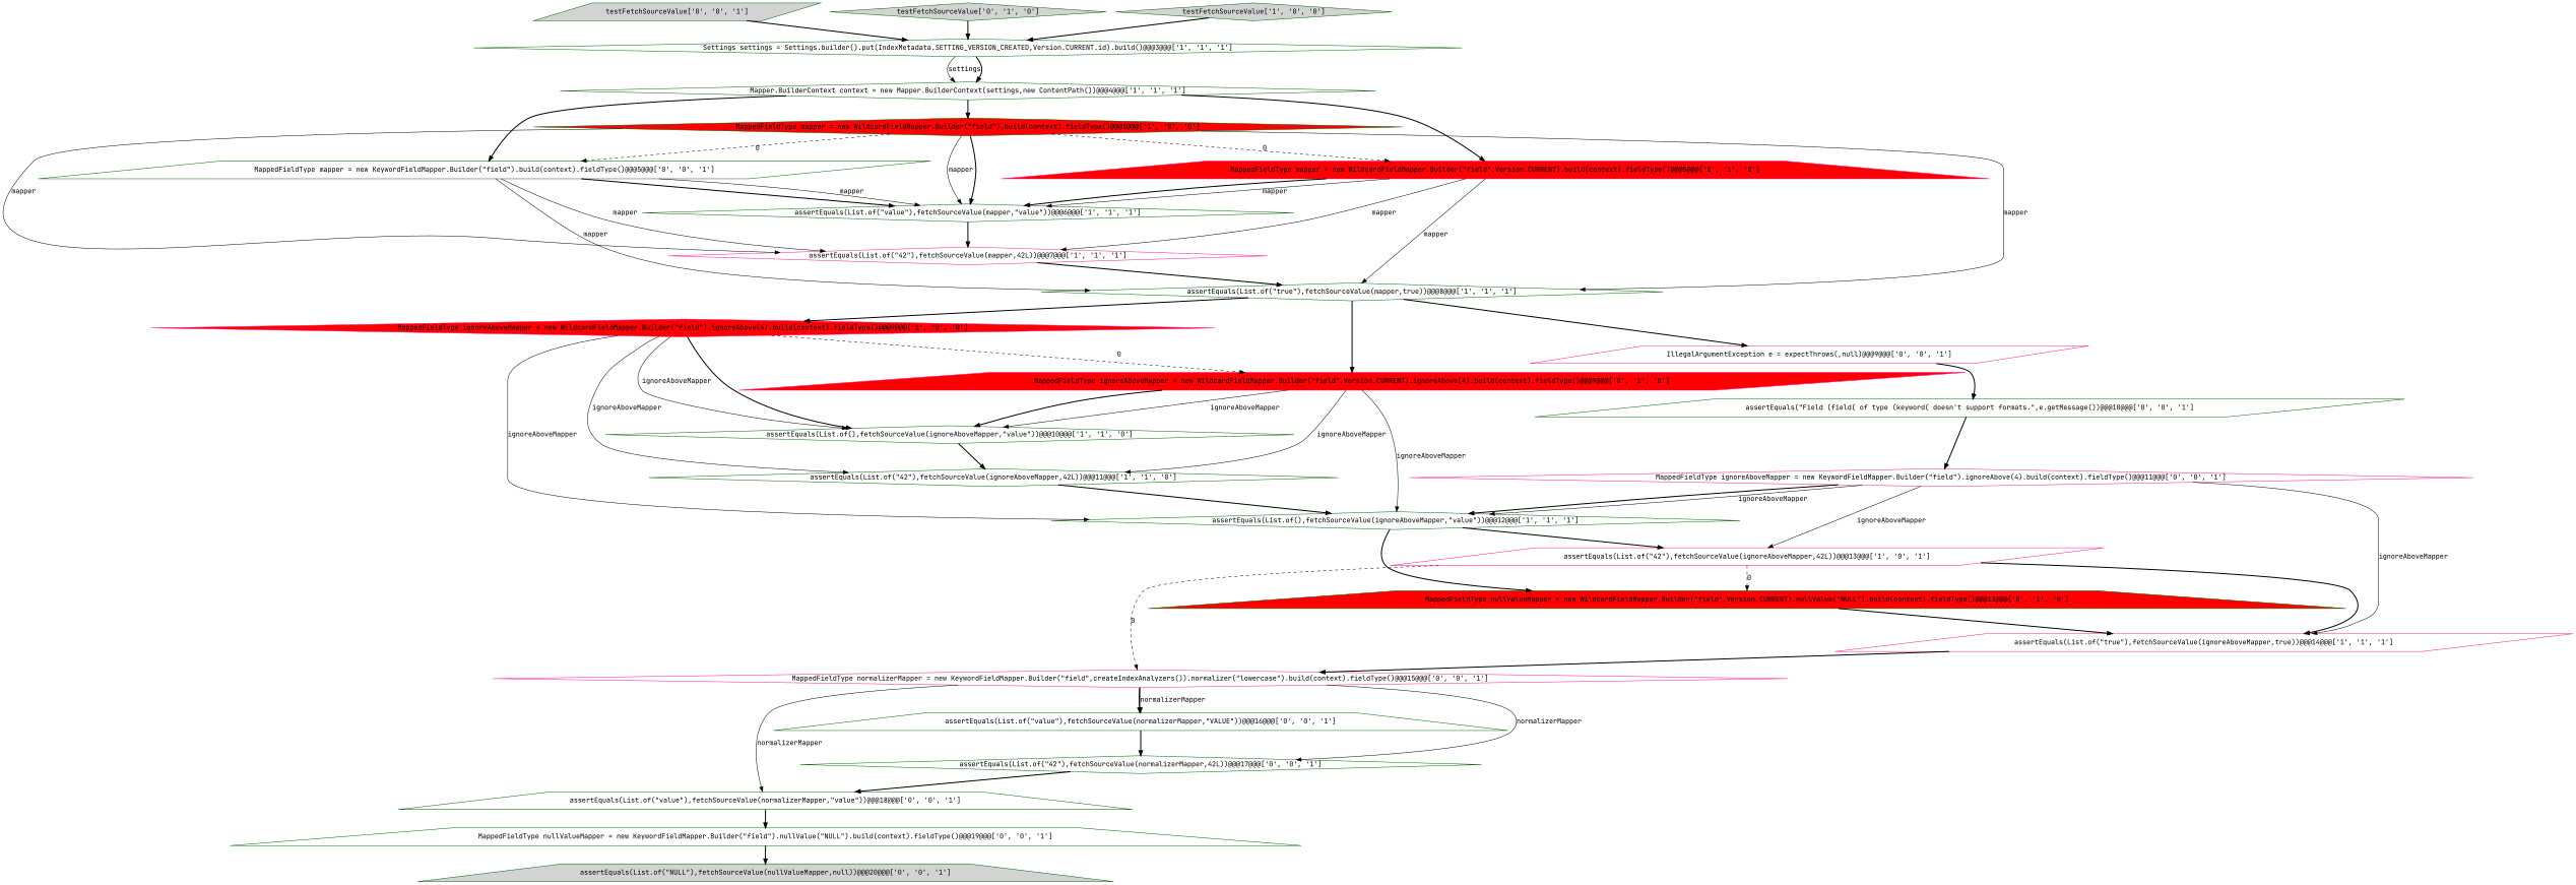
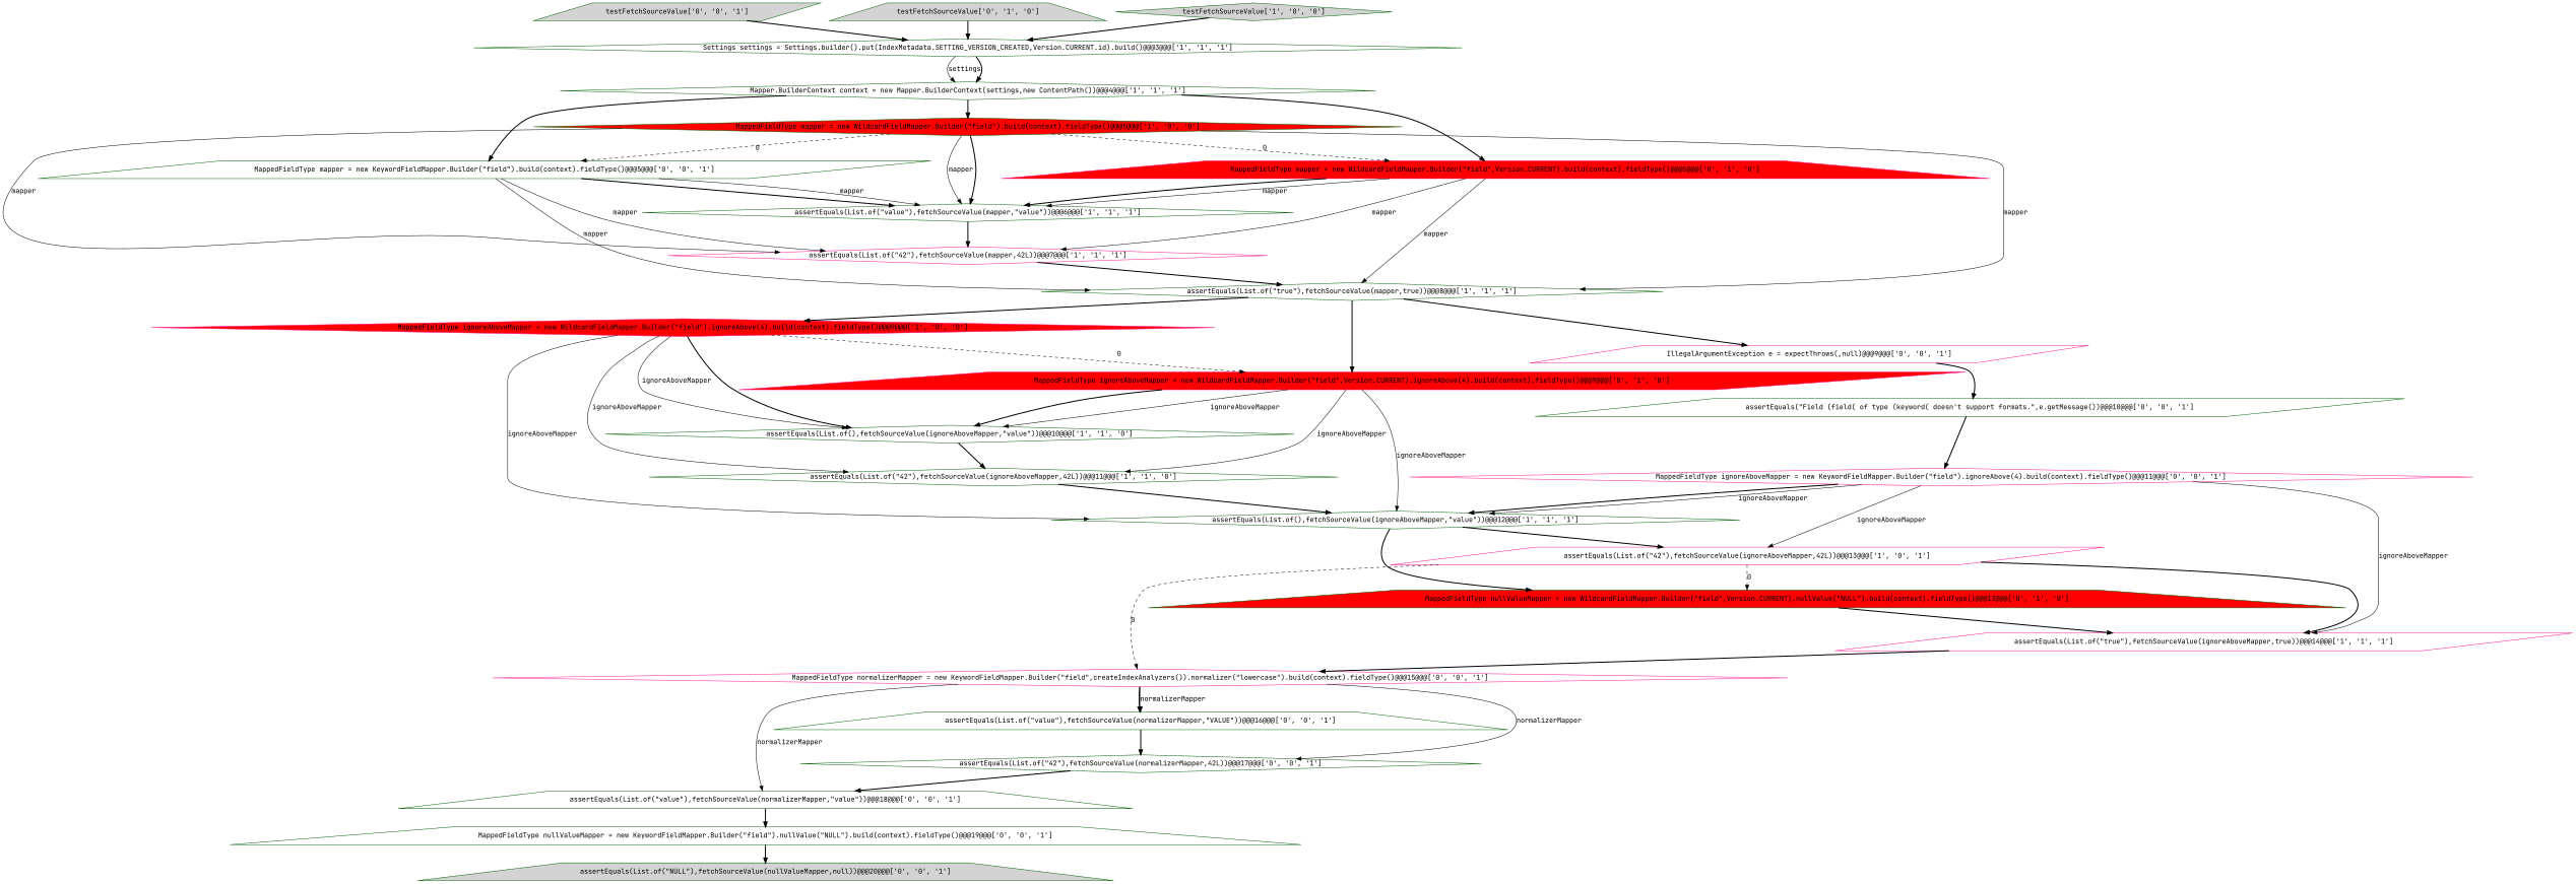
  digraph {
    fontname="JetBrains Mono"
    node [fillcolor=white shape=diamond style=filled color=darkgreen fontname="JetBrains Mono"]
    edge [style=bold fontname="JetBrains Mono"]
    n1 [label="assertEquals(List.of(),fetchSourceValue(ignoreAboveMapper,\"value\"))@@@10@@@['1', '1', '0']"]
    n2 [label="assertEquals(List.of(\"42\"),fetchSourceValue(ignoreAboveMapper,42L))@@@11@@@['1', '1', '0']"]
    n3 [fillcolor=lightgray label="testFetchSourceValue['0', '0', '1']" shape=parallelogram]
    n4 [label="Settings settings = Settings.builder().put(IndexMetadata.SETTING_VERSION_CREATED,Version.CURRENT.id).build()@@@3@@@['1', '1', '1']"]
    n5 [label="IllegalArgumentException e = expectThrows(,null)@@@9@@@['0', '0', '1']" shape=parallelogram color=deeppink]
    n6 [label="assertEquals(\"Field (field( of type (keyword( doesn't support formats.\",e.getMessage())@@@10@@@['0', '0', '1']" shape=parallelogram]
    n7 [label="assertEquals(List.of(),fetchSourceValue(ignoreAboveMapper,\"value\"))@@@12@@@['1', '1', '1']"]
    n8 [label="assertEquals(List.of(\"42\"),fetchSourceValue(ignoreAboveMapper,42L))@@@13@@@['1', '0', '1']" shape=parallelogram color=deeppink]
    n9 [fillcolor=red label="MappedFieldType nullValueMapper = new WildcardFieldMapper.Builder(\"field\",Version.CURRENT).nullValue(\"NULL\").build(context).fieldType()@@@13@@@['0', '1', '0']" shape=trapezium]
    n10 [label="MappedFieldType nullValueMapper = new KeywordFieldMapper.Builder(\"field\").nullValue(\"NULL\").build(context).fieldType()@@@19@@@['0', '0', '1']" shape=trapezium]
    n11 [fillcolor=lightgray label="assertEquals(List.of(\"NULL\"),fetchSourceValue(nullValueMapper,null))@@@20@@@['0', '0', '1']" shape=trapezium]
    n12 [label="assertEquals(List.of(\"value\"),fetchSourceValue(mapper,\"value\"))@@@6@@@['1', '1', '1']"]
    n13 [label="assertEquals(List.of(\"42\"),fetchSourceValue(mapper,42L))@@@7@@@['1', '1', '1']" color=deeppink]
    n14 [label="MappedFieldType mapper = new KeywordFieldMapper.Builder(\"field\").build(context).fieldType()@@@5@@@['0', '0', '1']" shape=parallelogram]
    n15 [label="assertEquals(List.of(\"true\"),fetchSourceValue(mapper,true))@@@8@@@['1', '1', '1']"]
-   n16 [fillcolor=lightgray label="testFetchSourceValue['0', '1', '0']"]
+   n16 [fillcolor=lightgray label="testFetchSourceValue['0', '1', '0']" shape=trapezium]
    n17 [label="Mapper.BuilderContext context = new Mapper.BuilderContext(settings,new ContentPath())@@@4@@@['1', '1', '1']"]
    n18 [fillcolor=red label="MappedFieldType mapper = new WildcardFieldMapper.Builder(\"field\",Version.CURRENT).build(context).fieldType()@@@5@@@['0', '1', '0']" shape=trapezium color=deeppink]
    n19 [fillcolor=red label="MappedFieldType mapper = new WildcardFieldMapper.Builder(\"field\").build(context).fieldType()@@@5@@@['1', '0', '0']"]
    n20 [fillcolor=red label="MappedFieldType ignoreAboveMapper = new WildcardFieldMapper.Builder(\"field\",Version.CURRENT).ignoreAbove(4).build(context).fieldType()@@@9@@@['0', '1', '0']" shape=parallelogram color=deeppink]
    n21 [label="assertEquals(List.of(\"true\"),fetchSourceValue(ignoreAboveMapper,true))@@@14@@@['1', '1', '1']" shape=parallelogram color=deeppink]
    n22 [label="MappedFieldType normalizerMapper = new KeywordFieldMapper.Builder(\"field\",createIndexAnalyzers()).normalizer(\"lowercase\").build(context).fieldType()@@@15@@@['0', '0', '1']" color=deeppink]
    n23 [fillcolor=lightgray label="testFetchSourceValue['1', '0', '0']"]
    n24 [fillcolor=red label="MappedFieldType ignoreAboveMapper = new WildcardFieldMapper.Builder(\"field\").ignoreAbove(4).build(context).fieldType()@@@9@@@['1', '0', '0']" color=deeppink]
    n25 [label="assertEquals(List.of(\"value\"),fetchSourceValue(normalizerMapper,\"value\"))@@@18@@@['0', '0', '1']" shape=trapezium]
    n26 [label="assertEquals(List.of(\"42\"),fetchSourceValue(normalizerMapper,42L))@@@17@@@['0', '0', '1']"]
    n27 [label="MappedFieldType ignoreAboveMapper = new KeywordFieldMapper.Builder(\"field\").ignoreAbove(4).build(context).fieldType()@@@11@@@['0', '0', '1']" color=deeppink]
    n28 [label="assertEquals(List.of(\"value\"),fetchSourceValue(normalizerMapper,\"VALUE\"))@@@16@@@['0', '0', '1']" shape=trapezium]
    n1 -> n2
    n2 -> n7
    n3 -> n4
    n4 -> n17 [label=settings style=solid]
    n4 -> n17
    n5 -> n6
    n6 -> n27
    n7 -> n8
    n7 -> n9
    n8 -> n9 [label=0 style=dashed]
    n8 -> n21
    n8 -> n22 [label=0 style=dashed]
    n9 -> n21
    n10 -> n11
    n12 -> n13
    n13 -> n15
    n14 -> n12 [label=mapper style=solid]
    n14 -> n12
    n14 -> n13 [label=mapper style=solid]
    n14 -> n15 [label=mapper style=solid]
    n15 -> n5
    n15 -> n20
    n15 -> n24
    n16 -> n4
    n17 -> n14
    n17 -> n18
    n17 -> n19
    n18 -> n12 [label=mapper style=solid]
    n18 -> n12
    n18 -> n13 [label=mapper style=solid]
    n18 -> n15 [label=mapper style=solid]
    n19 -> n12
    n19 -> n12 [label=mapper style=solid]
    n19 -> n13 [label=mapper style=solid]
    n19 -> n14 [label=0 style=dashed]
    n19 -> n15 [label=mapper style=solid]
    n19 -> n18 [label=0 style=dashed]
    n20 -> n1 [label=ignoreAboveMapper style=solid]
    n20 -> n1
    n20 -> n2 [label=ignoreAboveMapper style=solid]
    n20 -> n7 [label=ignoreAboveMapper style=solid]
    n21 -> n22
    n22 -> n25 [label=normalizerMapper style=solid]
    n22 -> n26 [label=normalizerMapper style=solid]
    n22 -> n28
    n22 -> n28 [label=normalizerMapper style=solid]
    n23 -> n4
    n24 -> n1
    n24 -> n1 [label=ignoreAboveMapper style=solid]
    n24 -> n2 [label=ignoreAboveMapper style=solid]
    n24 -> n7 [label=ignoreAboveMapper style=solid]
    n24 -> n20 [label=0 style=dashed]
    n25 -> n10
    n26 -> n25
    n27 -> n7
    n27 -> n7 [label=ignoreAboveMapper style=solid]
    n27 -> n8 [label=ignoreAboveMapper style=solid]
    n27 -> n21 [label=ignoreAboveMapper style=solid]
    n28 -> n26
  }
